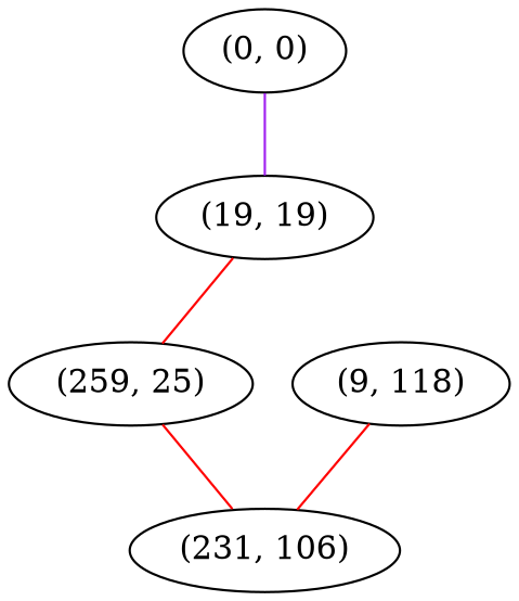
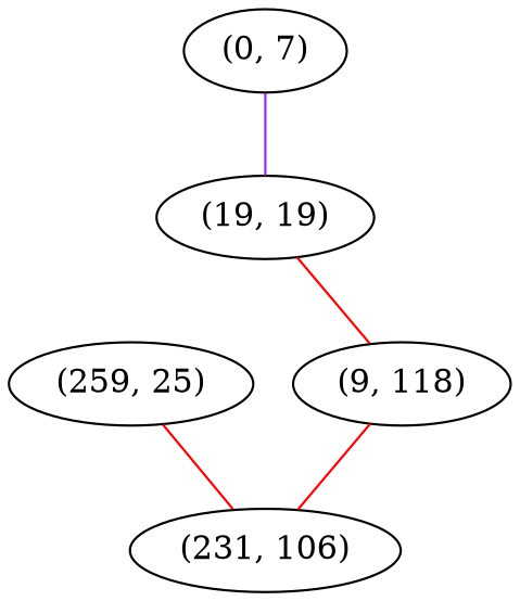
  graph {
    edge [color=red weight=1]
-   "(0, 0)"
+   "(0, 0)" [label="(0, 7)"]
    "(19, 19)"
    n3 [label="(259, 25)"]
    n4 [label="(231, 106)"]
    "(9, 118)"
    "(0, 0)" -- "(19, 19)" [color=purple weight=4]
-   "(19, 19)" -- n3
+   "(19, 19)" -- "(9, 118)"
    n3 -- n4
    "(9, 118)" -- n4
  }
